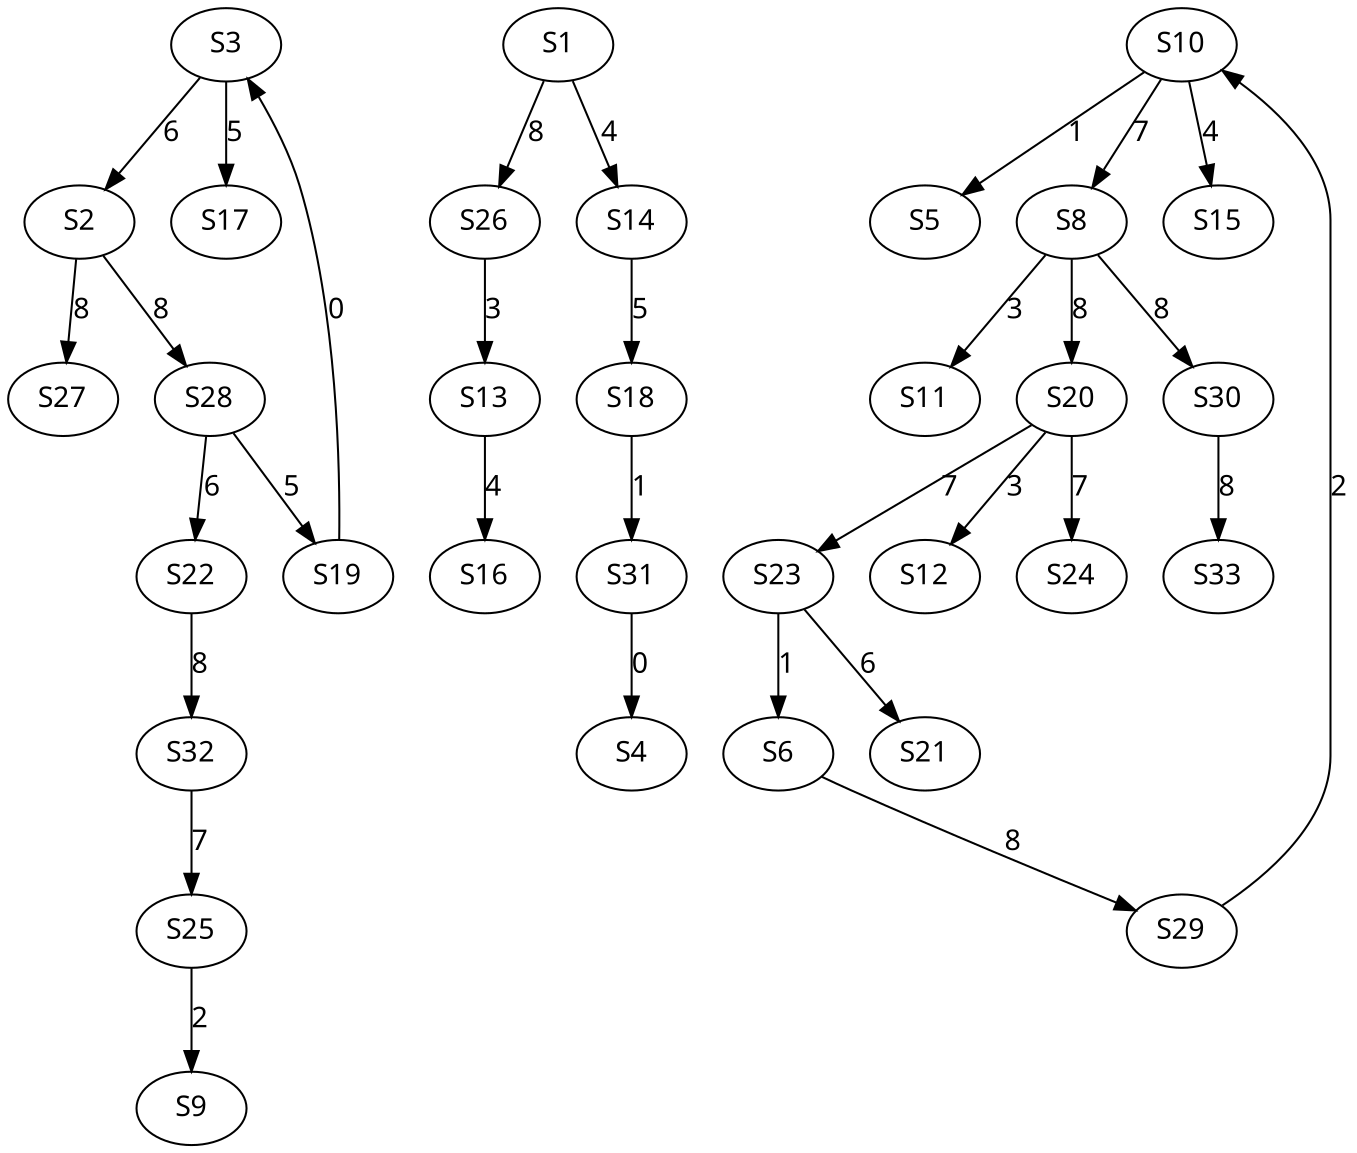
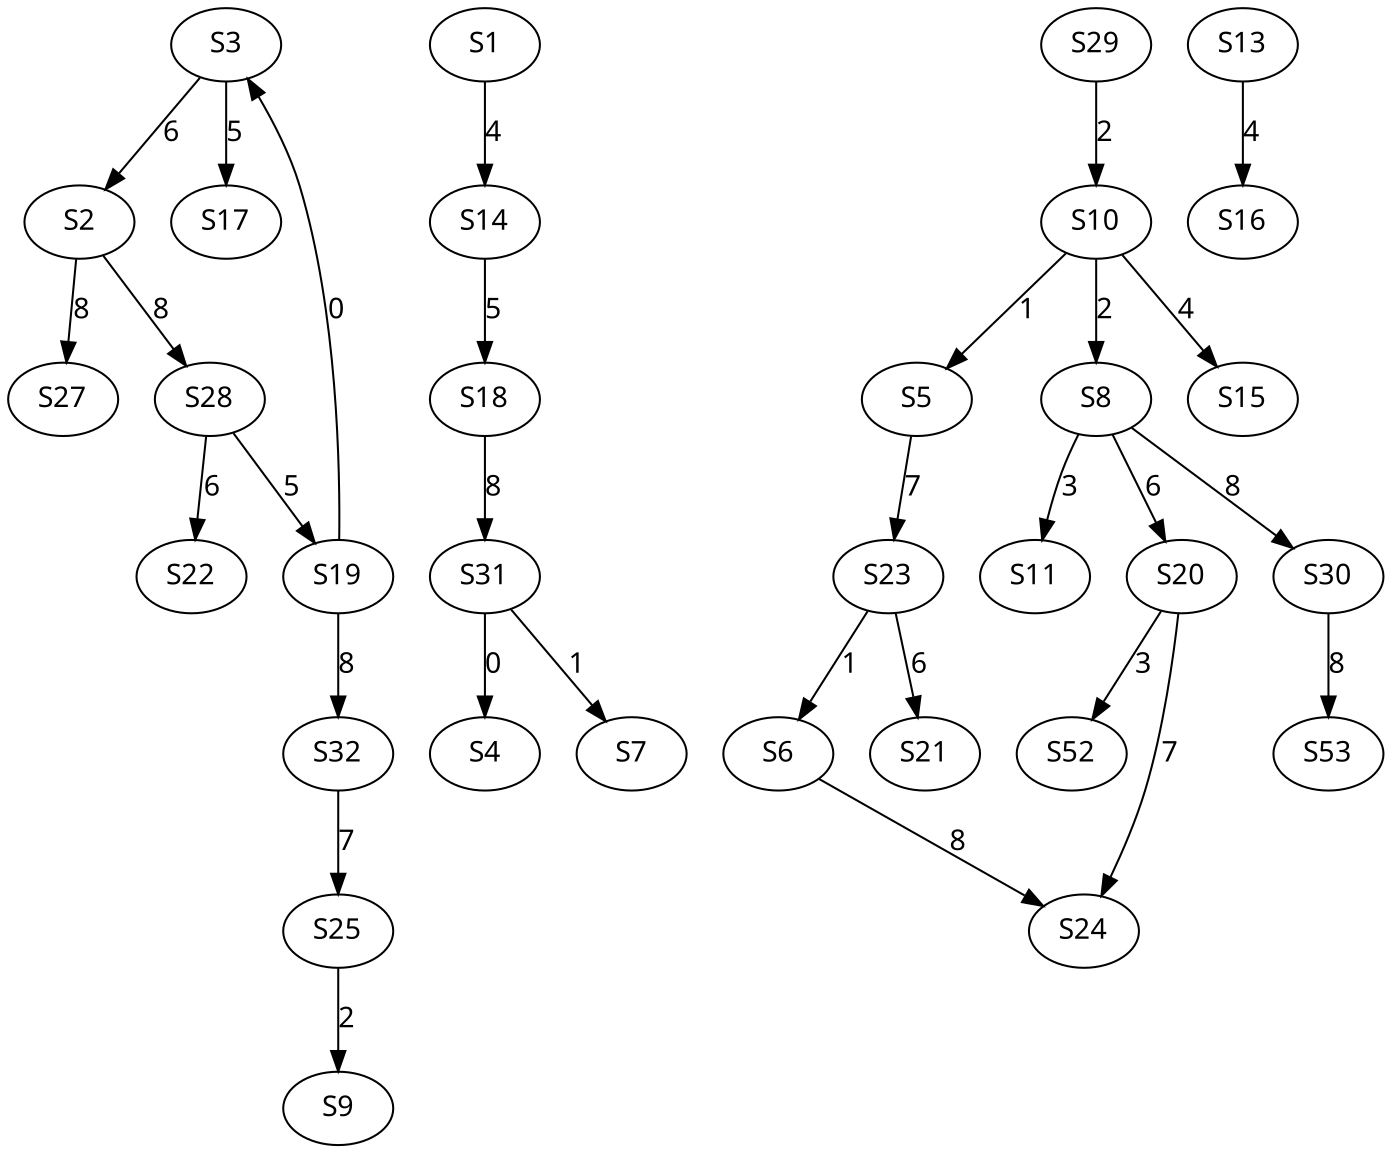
  strict digraph {
    fontname="Noto Sans"
    node [fontname="Noto Sans"]
    edge [fontname="Noto Sans"]
    S3
    S2
    S17
    S28
    S27
    S19
    S22
    S32
    S25
    S31
    S4
+   S7
    S10
    S5
    S8
    S15
    S23
    S11
    S20
    S30
    S6
    S21
    S29
-   S12
+   S12 [label=S52]
    S24
-   S33
+   S33 [label=S53]
    S9
-   S26
    S13
    S16
    S1
    S14
    S18
    S3 -> S2 [label=6]
    S3 -> S17 [label=5]
    S2 -> S28 [label=8]
    S2 -> S27 [label=8]
    S28 -> S19 [label=5]
    S28 -> S22 [label=6]
    S19 -> S3 [label=0]
-   S22 -> S32 [label=8]
+   S19 -> S32 [label=8]
    S32 -> S25 [label=7]
    S25 -> S9 [label=2]
    S31 -> S4 [label=0]
+   S31 -> S7 [label=1]
    S10 -> S5 [label=1]
-   S10 -> S8 [label=7]
+   S10 -> S8 [label=2]
    S10 -> S15 [label=4]
-   S20 -> S23 [label=7]
+   S5 -> S23 [label=7]
    S8 -> S11 [label=3]
-   S8 -> S20 [label=8]
+   S8 -> S20 [label=6]
    S8 -> S30 [label=8]
    S23 -> S6 [label=1]
    S23 -> S21 [label=6]
    S20 -> S12 [label=3]
    S20 -> S24 [label=7]
    S30 -> S33 [label=8]
-   S6 -> S29 [label=8]
+   S6 -> S24 [label=8]
    S29 -> S10 [label=2]
-   S26 -> S13 [label=3]
    S13 -> S16 [label=4]
-   S1 -> S26 [label=8]
    S1 -> S14 [label=4]
    S14 -> S18 [label=5]
-   S18 -> S31 [label=1]
+   S18 -> S31 [label=8]
  }
